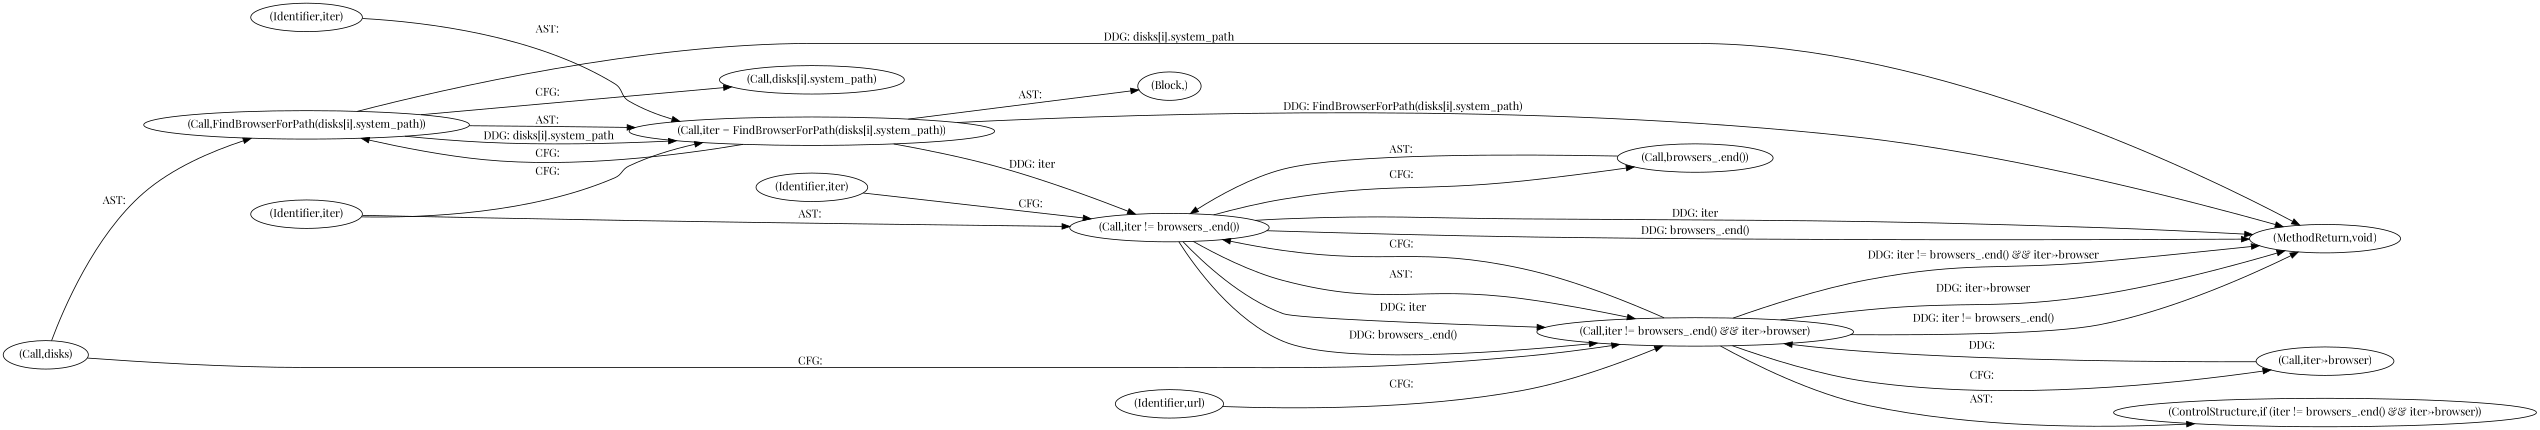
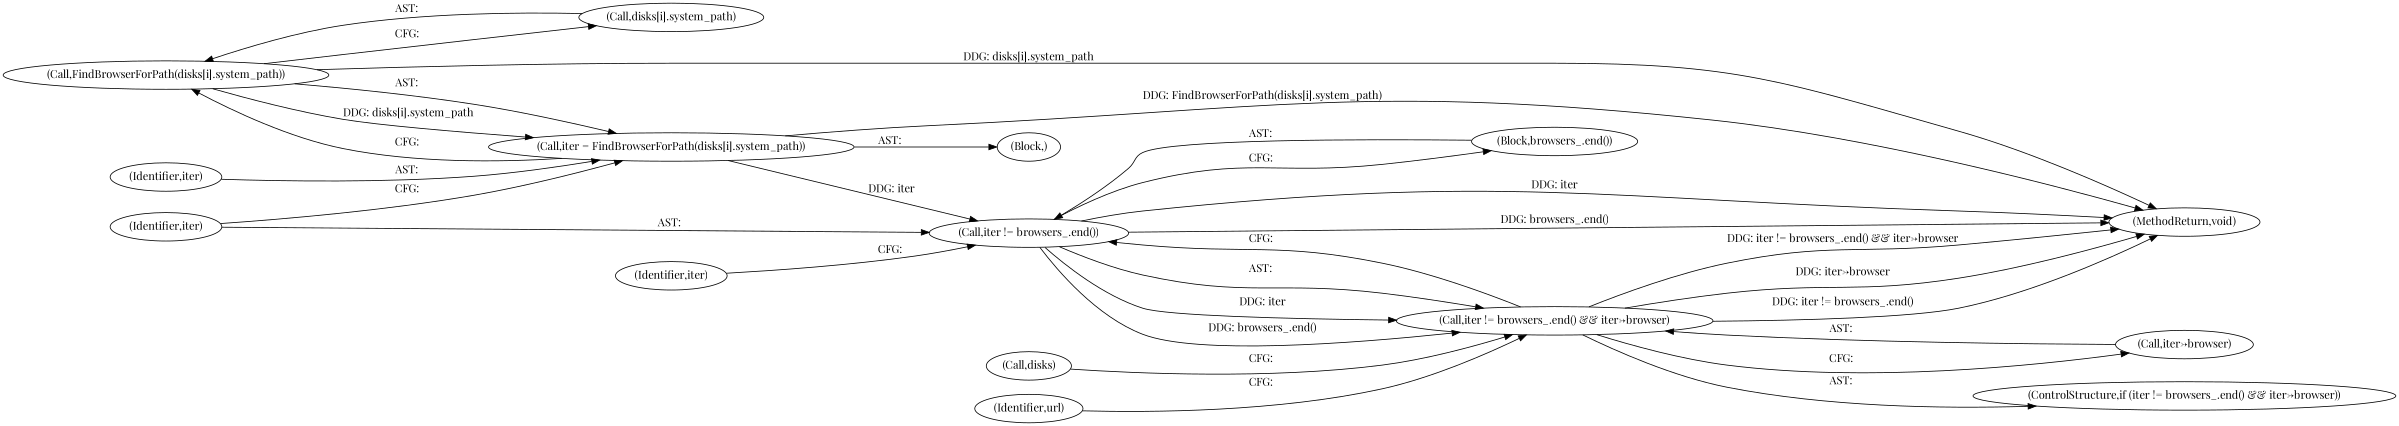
  digraph {
    fontname="Playfair Display"
    rankdir=LR
    node [fontname="Playfair Display"]
    edge [fontname="Playfair Display"]
    n1 [label="(Call,FindBrowserForPath(disks[i].system_path))"]
    n2 [label="(Call,iter = FindBrowserForPath(disks[i].system_path))"]
    n3 [label="(Call,disks[i].system_path)"]
    n4 [label="(MethodReturn,void)"]
    n5 [label="(Call,iter != browsers_.end())"]
    n6 [label="(Block,)"]
    n7 [label="(Call,iter != browsers_.end() && iter->browser)"]
-   n8 [label="(Call,browsers_.end())"]
+   n8 [label="(Block,browsers_.end())"]
    n9 [label="(Call,iter->browser)"]
    n10 [label="(ControlStructure,if (iter != browsers_.end() && iter->browser))"]
    n11 [label="(Call,disks)"]
    n12 [label="(Identifier,url)"]
    n13 [label="(Identifier,iter)"]
    n14 [label="(Identifier,iter)"]
    n15 [label="(Identifier,iter)"]
    n1 -> n2 [label="AST: "]
    n1 -> n2 [label="DDG: disks[i].system_path"]
    n1 -> n3 [label="CFG: "]
    n1 -> n4 [label="DDG: disks[i].system_path"]
    n2 -> n1 [label="CFG: "]
    n2 -> n4 [label="DDG: FindBrowserForPath(disks[i].system_path)"]
    n2 -> n5 [label="DDG: iter"]
    n2 -> n6 [label="AST: "]
-   n11 -> n1 [label="AST: "]
+   n3 -> n1 [label="AST: "]
    n5 -> n4 [label="DDG: iter"]
    n5 -> n4 [label="DDG: browsers_.end()"]
    n5 -> n7 [label="AST: "]
    n5 -> n7 [label="DDG: iter"]
    n5 -> n7 [label="DDG: browsers_.end()"]
    n5 -> n8 [label="CFG: "]
    n7 -> n4 [label="DDG: iter != browsers_.end() && iter->browser"]
    n7 -> n4 [label="DDG: iter->browser"]
    n7 -> n4 [label="DDG: iter != browsers_.end()"]
    n7 -> n5 [label="CFG: "]
    n7 -> n9 [label="CFG: "]
    n7 -> n10 [label="AST: "]
    n8 -> n5 [label="AST: "]
-   n9 -> n7 [label="DDG: "]
+   n9 -> n7 [label="AST: "]
    n11 -> n7 [label="CFG: "]
    n12 -> n7 [label="CFG: "]
    n13 -> n5 [label="CFG: "]
    n14 -> n2 [label="AST: "]
    n15 -> n2 [label="CFG: "]
    n15 -> n5 [label="AST: "]
  }
